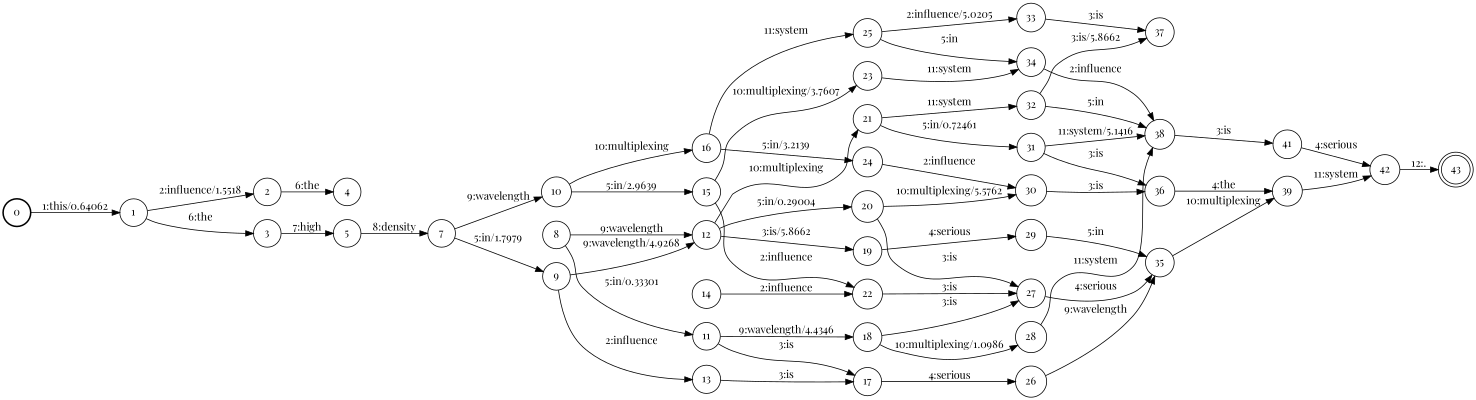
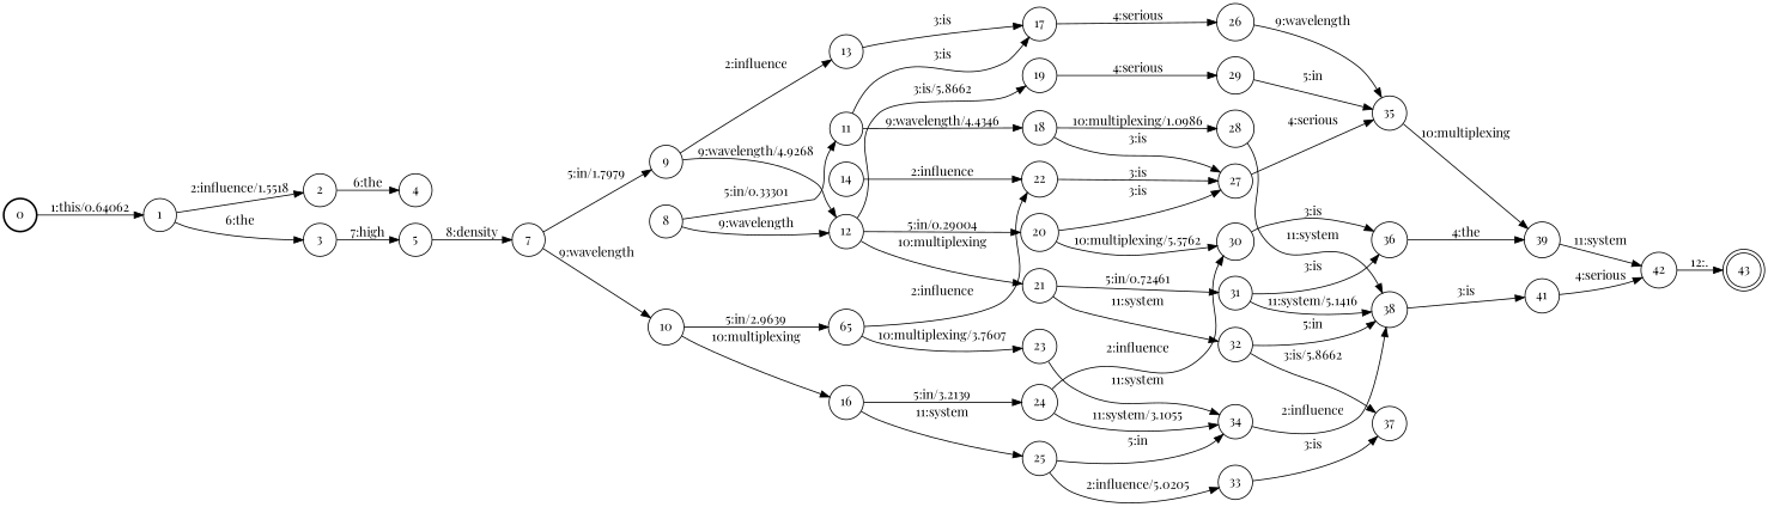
  digraph {
    fontname="Playfair Display"
    nodesep=0.25
    rankdir=LR
    ranksep=0.4
    node [fontname="Playfair Display" fontsize=14 shape=circle style=solid]
    edge [fontname="Playfair Display" fontsize=14]
    n1 [label=0 style=bold]
    n2 [label=1]
    n3 [label=2]
    n4 [label=3]
    n5 [label=4]
    n6 [label=5]
    n7 [label=7]
    n8 [label=9]
    n9 [label=10]
    n10 [label=8]
    n11 [label=11]
    n12 [label=12]
    n13 [label=13]
-   n14 [label=15]
+   n14 [label=65]
    n15 [label=16]
    n16 [label=17]
    n17 [label=18]
    n18 [label=19]
    n19 [label=20]
    n20 [label=21]
    n21 [label=14]
    n22 [label=22]
    n23 [label=23]
    n24 [label=24]
    n25 [label=25]
    n26 [label=26]
    n27 [label=27]
    n28 [label=28]
    n29 [label=29]
    n30 [label=30]
    n31 [label=31]
    n32 [label=32]
    n33 [label=34]
    n34 [label=33]
    n35 [label=35]
    n36 [label=38]
    n37 [label=36]
    n38 [label=37]
    n39 [label=39]
    n40 [label=41]
    n41 [label=42]
    n42 [label=43 shape=doublecircle]
    n1 -> n2 [label="1:this/0.64062"]
    n2 -> n3 [label="2:influence/1.5518"]
    n2 -> n4 [label="6:the"]
    n3 -> n5 [label="6:the"]
    n4 -> n6 [label="7:high"]
    n6 -> n7 [label="8:density"]
    n7 -> n8 [label="5:in/1.7979"]
    n7 -> n9 [label="9:wavelength"]
    n8 -> n12 [label="9:wavelength/4.9268"]
    n8 -> n13 [label="2:influence"]
    n9 -> n14 [label="5:in/2.9639"]
    n9 -> n15 [label="10:multiplexing"]
    n10 -> n11 [label="5:in/0.33301"]
    n10 -> n12 [label="9:wavelength"]
    n11 -> n16 [label="3:is"]
    n11 -> n17 [label="9:wavelength/4.4346"]
    n12 -> n18 [label="3:is/5.8662"]
    n12 -> n19 [label="5:in/0.29004"]
    n12 -> n20 [label="10:multiplexing"]
    n13 -> n16 [label="3:is"]
    n14 -> n22 [label="2:influence"]
    n14 -> n23 [label="10:multiplexing/3.7607"]
    n15 -> n24 [label="5:in/3.2139"]
    n15 -> n25 [label="11:system"]
    n16 -> n26 [label="4:serious"]
    n17 -> n27 [label="3:is"]
    n17 -> n28 [label="10:multiplexing/1.0986"]
    n18 -> n29 [label="4:serious"]
    n19 -> n27 [label="3:is"]
    n19 -> n30 [label="10:multiplexing/5.5762"]
    n20 -> n31 [label="5:in/0.72461"]
    n20 -> n32 [label="11:system"]
    n21 -> n22 [label="2:influence"]
    n22 -> n27 [label="3:is"]
    n23 -> n33 [label="11:system"]
    n24 -> n30 [label="2:influence"]
+   n24 -> n33 [label="11:system/3.1055"]
    n25 -> n33 [label="5:in"]
    n25 -> n34 [label="2:influence/5.0205"]
    n26 -> n35 [label="9:wavelength"]
    n27 -> n35 [label="4:serious"]
    n28 -> n36 [label="11:system"]
    n29 -> n35 [label="5:in"]
    n30 -> n37 [label="3:is"]
    n31 -> n36 [label="11:system/5.1416"]
    n31 -> n37 [label="3:is"]
    n32 -> n36 [label="5:in"]
    n32 -> n38 [label="3:is/5.8662"]
    n33 -> n36 [label="2:influence"]
    n34 -> n38 [label="3:is"]
    n35 -> n39 [label="10:multiplexing"]
    n36 -> n40 [label="3:is"]
    n37 -> n39 [label="4:the"]
    n39 -> n41 [label="11:system"]
    n40 -> n41 [label="4:serious"]
    n41 -> n42 [label="12:."]
  }
